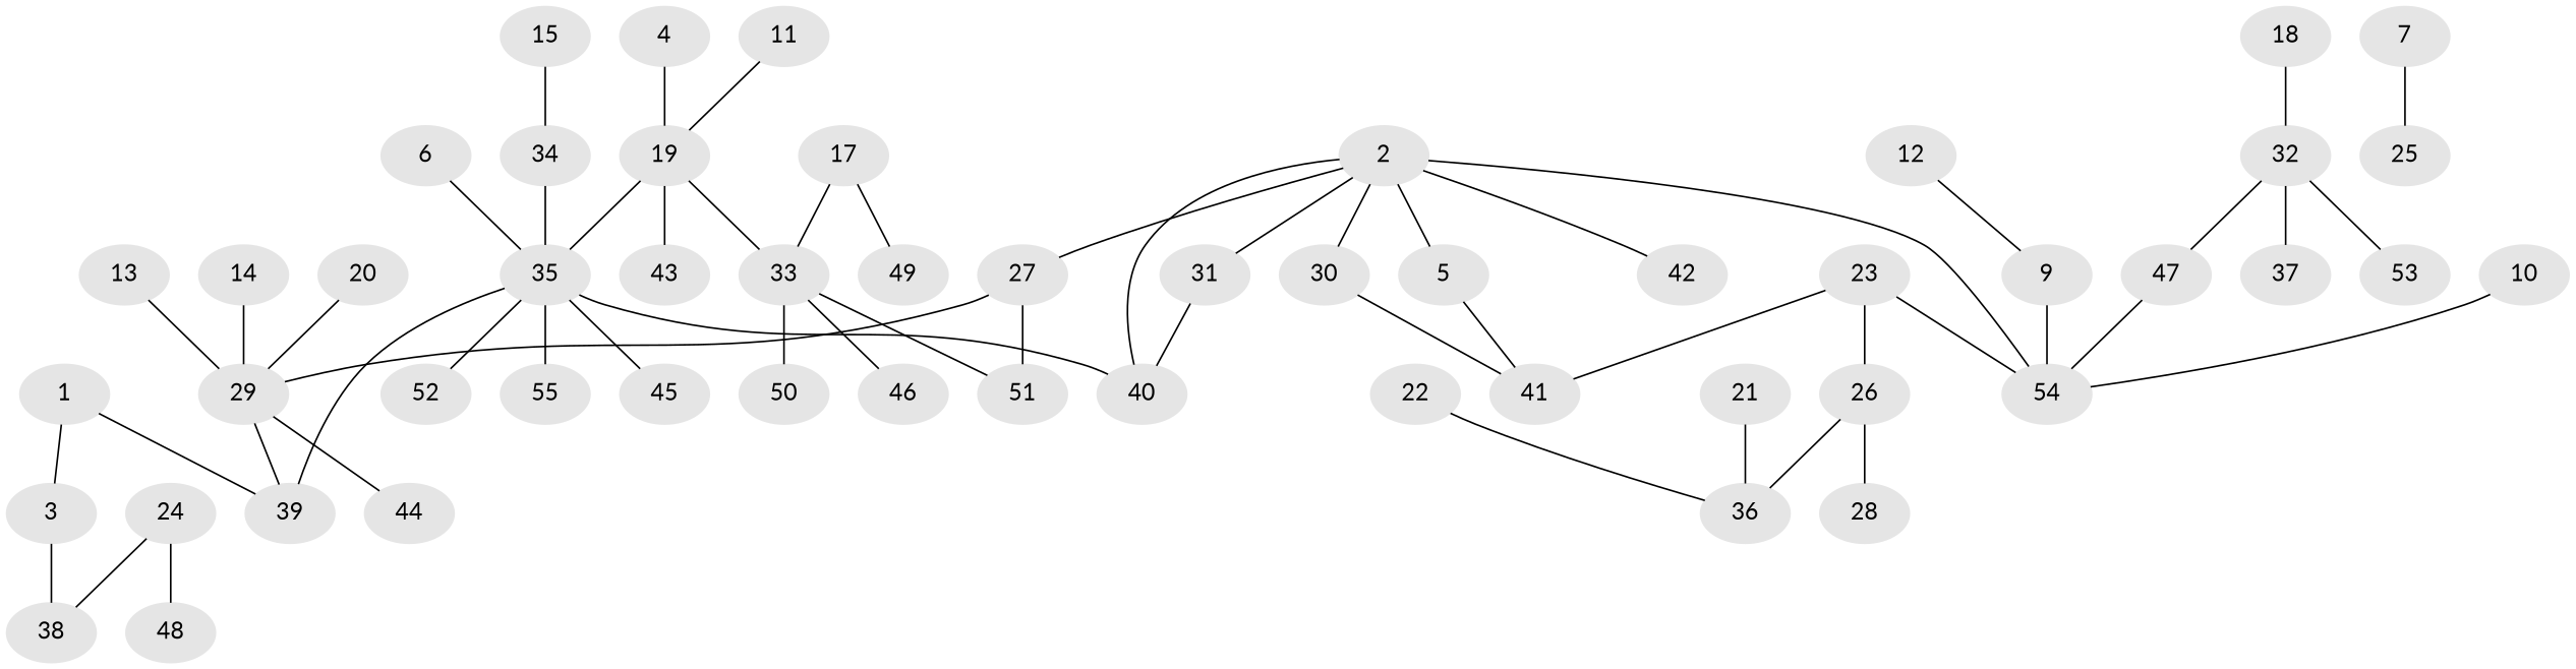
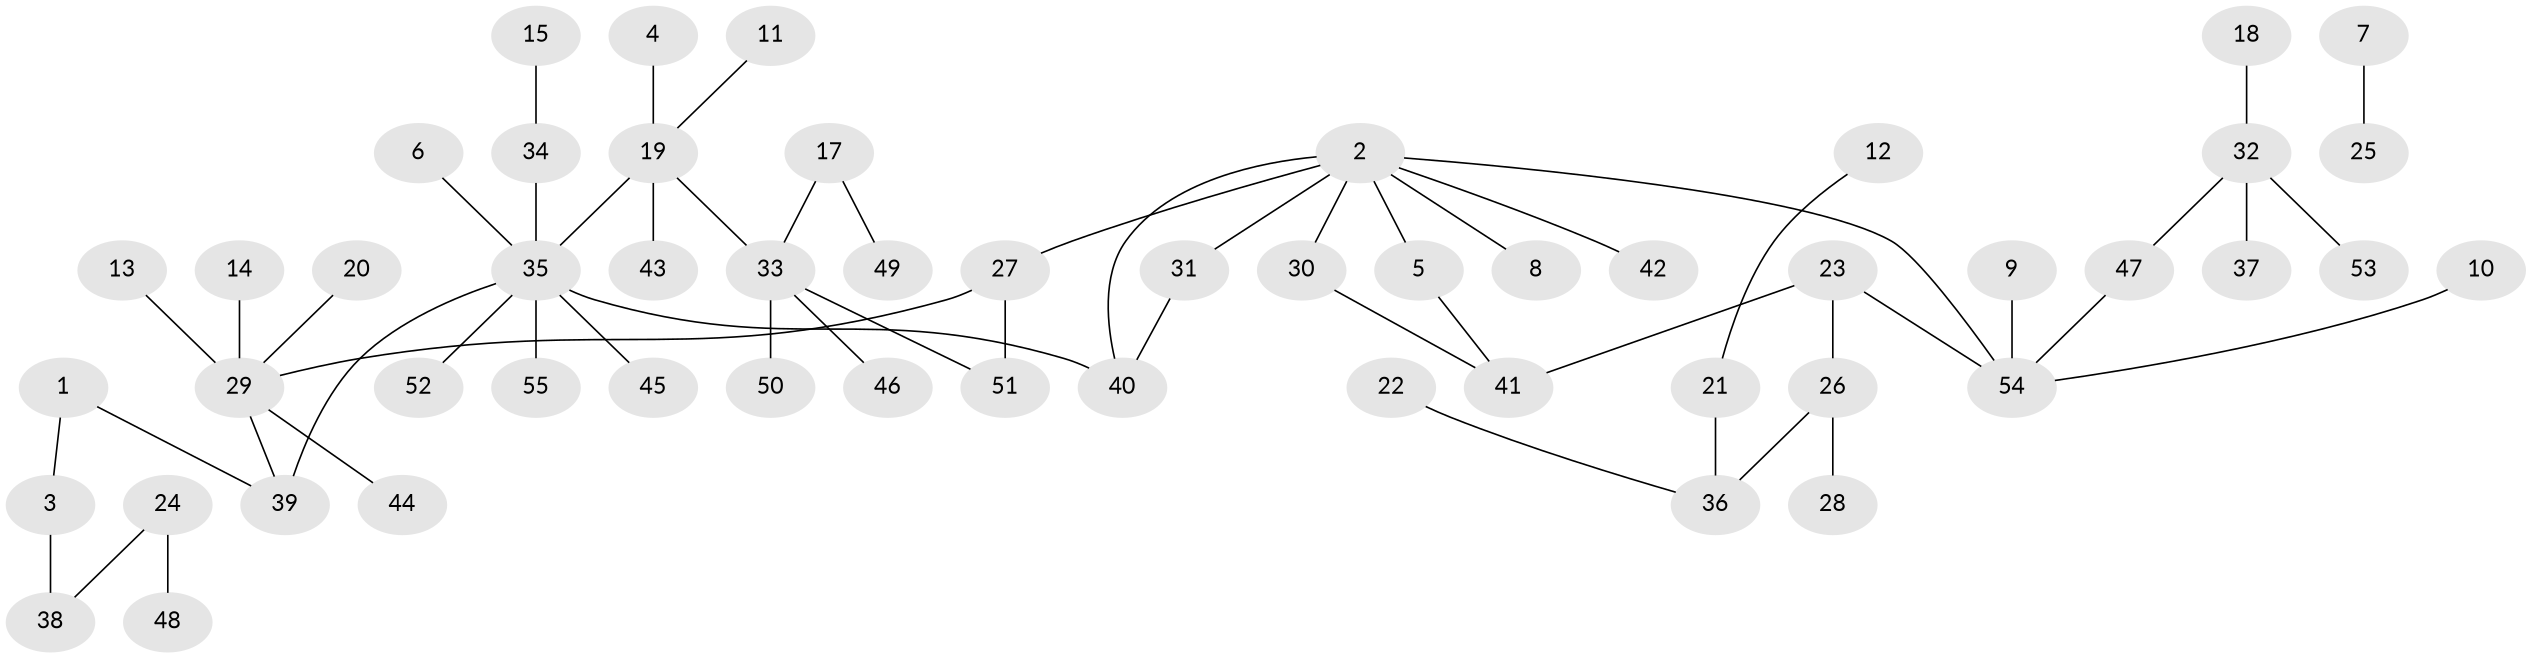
  graph {
    fontname=Lato
    node [color=gray90 fontname=Lato style=filled]
    edge [fontname=Lato weight=1.0]
    1
    3
    39
    38
    2
    5
+   8
    27
    30
    31
    40
    42
    54
    41
    29
    51
    4
    19
    35
    33
    43
    6
    45
    52
    55
    7
    25
    9
    10
    11
    12
    21
    36
    13
    44
    14
    15
    34
    17
    49
    46
    50
    18
    32
    37
    47
    53
    20
    22
    23
    26
    28
    24
    48
    1 -- 3
    1 -- 39
    3 -- 38
    2 -- 5
+   2 -- 8
    2 -- 27
    2 -- 30
    2 -- 31
    2 -- 40
    2 -- 42
    2 -- 54
    5 -- 41
    27 -- 29
    27 -- 51
    30 -- 41
    31 -- 40
    29 -- 39
    29 -- 44
    4 -- 19
    19 -- 35
    19 -- 33
    19 -- 43
    35 -- 39 [weight=2.0]
    35 -- 40
    35 -- 45
    35 -- 52
    35 -- 55
    33 -- 51
    33 -- 46
    33 -- 50
    6 -- 35
    7 -- 25
    9 -- 54
    10 -- 54
    11 -- 19
-   12 -- 9
+   12 -- 21
    21 -- 36
    13 -- 29
    14 -- 29
    15 -- 34
    34 -- 35
    17 -- 33
    17 -- 49
    18 -- 32
    32 -- 37
    32 -- 47
    32 -- 53
    47 -- 54
    20 -- 29
    22 -- 36
    23 -- 54
    23 -- 41
    23 -- 26
    26 -- 36
    26 -- 28
    24 -- 38
    24 -- 48
  }
